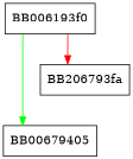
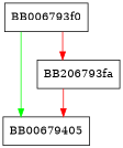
  digraph {
    splines=ortho
    node [shape=box]
    edge [color=red]
-   BB006793f0 [label=BB006193f0]
+   BB006793f0
    BB00679405
    n3 [label=BB206793fa]
    BB006793f0 -> BB00679405 [color=green]
    BB006793f0 -> n3
+   n3 -> BB00679405
  }
